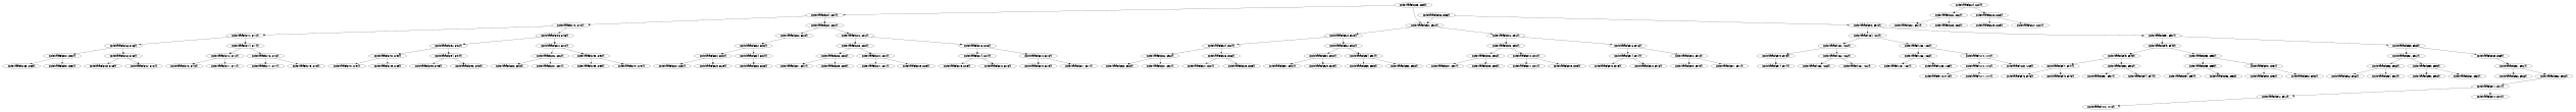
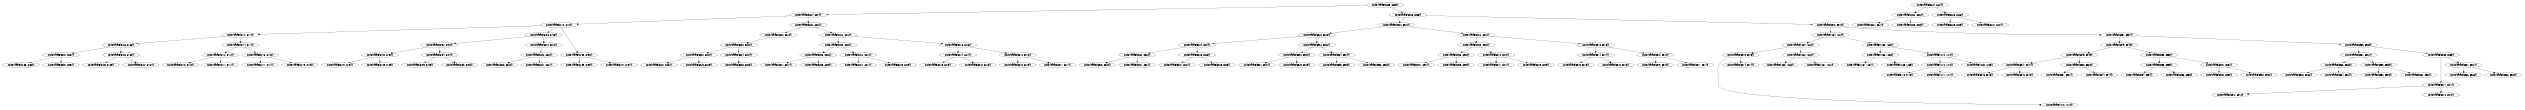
  digraph {
    edge [arrowhead=box]
    n1 [label="Node{data=[6885, 6885]}"]
    n2 [label="Node{data=[6804, 6804]}"]
    n3 [label="Node{data=[6936, 6936]}"]
    n4 [label="Node{data=[6778, 6778]}"]
    n5 [label="Node{data=[6820, 6820]}"]
    n6 [label="Node{data=[6920, 6920]}"]
    n7 [label="Node{data=[6973, 6973]}"]
    n8 [label="Node{data=[6770, 6770]}"]
    n9 [label="Node{data=[6796, 6796]}"]
    n10 [label="Node{data=[6812, 6812]}"]
    n11 [label="Node{data=[6828, 6828]}"]
    n12 [label="Node{data=[6766, 6766]}"]
    n13 [label="Node{data=[6774, 6774]}"]
    n14 [label="Node{data=[6792, 6792]}"]
    n15 [label="Node{data=[6800, 6800]}"]
    n16 [label="Node{data=[6581, 6581]}"]
    n17 [label="Node{data=[6768, 6768]}"]
    n18 [label="Node{data=[6772, 6772]}"]
    n19 [label="Node{data=[6776, 6776]}"]
    n20 [label="Node{data=[6551, 6551]}"]
    n21 [label="Node{data=[6765, 6765]}"]
    n22 [label="Node{data=[6767, 6767]}"]
    n23 [label="Node{data=[6769, 6769]}"]
    n24 [label="Node{data=[6771, 6771]}"]
    n25 [label="Node{data=[6773, 6773]}"]
    n26 [label="Node{data=[6775, 6775]}"]
    n27 [label="Node{data=[6777, 6777]}"]
    n28 [label="Node{data=[6790, 6790]}"]
    n29 [label="Node{data=[6794, 6794]}"]
    n30 [label="Node{data=[6798, 6798]}"]
    n31 [label="Node{data=[6802, 6802]}"]
    n32 [label="Node{data=[6789, 6789]}"]
    n33 [label="Node{data=[6791, 6791]}"]
    n34 [label="Node{data=[6793, 6793]}"]
    n35 [label="Node{data=[6795, 6795]}"]
    n36 [label="Node{data=[6797, 6797]}"]
    n37 [label="Node{data=[6799, 6799]}"]
    n38 [label="Node{data=[6801, 6801]}"]
    n39 [label="Node{data=[6803, 6803]}"]
    n40 [label="Node{data=[6808, 6808]}"]
    n41 [label="Node{data=[6816, 6816]}"]
    n42 [label="Node{data=[6832, 6832]}"]
    n43 [label="Node{data=[6806, 6806]}"]
    n44 [label="Node{data=[6810, 6810]}"]
    n45 [label="Node{data=[6814, 6814]}"]
    n46 [label="Node{data=[6818, 6818]}"]
    n47 [label="Node{data=[6805, 6805]}"]
    n48 [label="Node{data=[6807, 6807]}"]
    n49 [label="Node{data=[6809, 6809]}"]
    n50 [label="Node{data=[6811, 6811]}"]
    n51 [label="Node{data=[6813, 6813]}"]
    n52 [label="Node{data=[6815, 6815]}"]
    n53 [label="Node{data=[6817, 6817]}"]
    n54 [label="Node{data=[6819, 6819]}"]
    n55 [label="Node{data=[6824, 6824]}"]
    n56 [label="Node{data=[6822, 6822]}"]
    n57 [label="Node{data=[6826, 6826]}"]
    n58 [label="Node{data=[6830, 6830]}"]
    n59 [label="Node{data=[6834, 6834]}"]
    n60 [label="Node{data=[6821, 6821]}"]
    n61 [label="Node{data=[6823, 6823]}"]
    n62 [label="Node{data=[6825, 6825]}"]
    n63 [label="Node{data=[6827, 6827]}"]
    n64 [label="Node{data=[6829, 6829]}"]
    n65 [label="Node{data=[6831, 6831]}"]
    n66 [label="Node{data=[6833, 6833]}"]
    n67 [label="Node{data=[6912, 6912]}"]
    n68 [label="Node{data=[6928, 6928]}"]
    n69 [label="Node{data=[6957, 6957]}"]
    n70 [label="Node{data=[7264, 7264]}"]
    n71 [label="Node{data=[6908, 6908]}"]
    n72 [label="Node{data=[6916, 6916]}"]
    n73 [label="Node{data=[6924, 6924]}"]
    n74 [label="Node{data=[6932, 6932]}"]
    n75 [label="Node{data=[6906, 6906]}"]
    n76 [label="Node{data=[6910, 6910]}"]
    n77 [label="Node{data=[6914, 6914]}"]
    n78 [label="Node{data=[6918, 6918]}"]
    n79 [label="Node{data=[6905, 6905]}"]
    n80 [label="Node{data=[6907, 6907]}"]
    n81 [label="Node{data=[6909, 6909]}"]
    n82 [label="Node{data=[6911, 6911]}"]
    n83 [label="Node{data=[6913, 6913]}"]
    n84 [label="Node{data=[6915, 6915]}"]
    n85 [label="Node{data=[6917, 6917]}"]
    n86 [label="Node{data=[6919, 6919]}"]
    n87 [label="Node{data=[6922, 6922]}"]
    n88 [label="Node{data=[6926, 6926]}"]
    n89 [label="Node{data=[6930, 6930]}"]
    n90 [label="Node{data=[6934, 6934]}"]
    n91 [label="Node{data=[6921, 6921]}"]
    n92 [label="Node{data=[6923, 6923]}"]
    n93 [label="Node{data=[6925, 6925]}"]
    n94 [label="Node{data=[6927, 6927]}"]
    n95 [label="Node{data=[6929, 6929]}"]
    n96 [label="Node{data=[6931, 6931]}"]
    n97 [label="Node{data=[6933, 6933]}"]
    n98 [label="Node{data=[6935, 6935]}"]
    n99 [label="Node{data=[6949, 6949]}"]
    n100 [label="Node{data=[6965, 6965]}"]
    n101 [label="Node{data=[7260, 7260]}"]
    n102 [label="Node{data=[7268, 7268]}"]
    n103 [label="Node{data=[6945, 6945]}"]
    n104 [label="Node{data=[6953, 6953]}"]
    n105 [label="Node{data=[6961, 6961]}"]
    n106 [label="Node{data=[6969, 6969]}"]
    n107 [label="Node{data=[6938, 6938]}"]
    n108 [label="Node{data=[6947, 6947]}"]
    n109 [label="Node{data=[6951, 6951]}"]
    n110 [label="Node{data=[6955, 6955]}"]
    n111 [label="Node{data=[6937, 6937]}"]
    n112 [label="Node{data=[6944, 6944]}"]
    n113 [label="Node{data=[6946, 6946]}"]
    n114 [label="Node{data=[6948, 6948]}"]
    n115 [label="Node{data=[6950, 6950]}"]
    n116 [label="Node{data=[6952, 6952]}"]
    n117 [label="Node{data=[6954, 6954]}"]
    n118 [label="Node{data=[6956, 6956]}"]
    n119 [label="Node{data=[6959, 6959]}"]
    n120 [label="Node{data=[6963, 6963]}"]
    n121 [label="Node{data=[6967, 6967]}"]
    n122 [label="Node{data=[6971, 6971]}"]
    n123 [label="Node{data=[6958, 6958]}"]
    n124 [label="Node{data=[6960, 6960]}"]
    n125 [label="Node{data=[6962, 6962]}"]
    n126 [label="Node{data=[6964, 6964]}"]
    n127 [label="Node{data=[6966, 6966]}"]
    n128 [label="Node{data=[6968, 6968]}"]
    n129 [label="Node{data=[6970, 6970]}"]
    n130 [label="Node{data=[6972, 6972]}"]
    n131 [label="Node{data=[6975, 6975]}"]
    n132 [label="Node{data=[7262, 7262]}"]
    n133 [label="Node{data=[7266, 7266]}"]
    n134 [label="Node{data=[7270, 7270]}"]
    n135 [label="Node{data=[6974, 6974]}"]
    n136 [label="Node{data=[7018, 7018]}"]
    n137 [label="Node{data=[7261, 7261]}"]
    n138 [label="Node{data=[7263, 7263]}"]
    n139 [label="Node{data=[7265, 7265]}"]
    n140 [label="Node{data=[7267, 7267]}"]
    n141 [label="Node{data=[7269, 7269]}"]
    n142 [label="Node{data=[7272, 7272]}"]
    n143 [label="Node{data=[7271, 7271]}"]
    n144 [label="Node{data=[9113, 9113]}"]
    n1 -> n2 [arrowhead=normal]
-   n1 -> n6 [arrowhead=normal]
+   n1 -> n3 [arrowhead=normal]
    n2 -> n4
    n2 -> n5
    n3 -> n6
    n3 -> n7 [arrowhead=normal]
    n4 -> n8
    n4 -> n9 [arrowhead=normal]
    n5 -> n10
    n5 -> n11 [arrowhead=normal]
    n6 -> n67 [arrowhead=normal]
    n6 -> n68
    n7 -> n69
    n7 -> n70 [arrowhead=normal]
    n8 -> n12 [arrowhead=normal]
    n8 -> n13
    n9 -> n14
    n9 -> n15
    n10 -> n40
    n10 -> n41
    n11 -> n42
    n12 -> n16 [arrowhead=normal]
    n12 -> n17
    n13 -> n18
    n13 -> n19 [arrowhead=normal]
    n14 -> n28
    n14 -> n29
-   n15 -> n30
+   n4 -> n30
    n15 -> n31 [arrowhead=normal]
    n16 -> n20 [arrowhead=normal]
    n16 -> n21 [arrowhead=normal]
    n17 -> n22
    n17 -> n23 [arrowhead=normal]
    n18 -> n24 [arrowhead=normal]
    n18 -> n25
    n19 -> n26 [arrowhead=normal]
    n19 -> n27
    n28 -> n32 [arrowhead=normal]
    n28 -> n33 [arrowhead=normal]
    n29 -> n34
    n29 -> n35 [arrowhead=normal]
    n30 -> n36
    n30 -> n37 [arrowhead=normal]
    n31 -> n38 [arrowhead=normal]
    n31 -> n39
    n40 -> n43
    n40 -> n44
    n41 -> n45
    n41 -> n46
    n42 -> n58
    n42 -> n59 [arrowhead=normal]
    n43 -> n47 [arrowhead=normal]
    n43 -> n48
    n44 -> n49 [arrowhead=normal]
    n44 -> n50 [arrowhead=normal]
    n45 -> n51
    n45 -> n52 [arrowhead=normal]
    n46 -> n53
    n46 -> n54
    n55 -> n56
    n55 -> n57
    n56 -> n60
    n56 -> n61 [arrowhead=normal]
    n57 -> n62 [arrowhead=normal]
    n57 -> n63 [arrowhead=normal]
    n58 -> n64
    n58 -> n65
    n59 -> n66
    n67 -> n71
    n67 -> n72 [arrowhead=normal]
    n68 -> n73 [arrowhead=normal]
    n68 -> n74
    n69 -> n99
    n69 -> n100 [arrowhead=normal]
    n70 -> n101
    n70 -> n102 [arrowhead=normal]
    n71 -> n75 [arrowhead=normal]
    n71 -> n76
    n72 -> n77 [arrowhead=normal]
    n72 -> n78 [arrowhead=normal]
    n73 -> n87 [arrowhead=normal]
    n73 -> n88 [arrowhead=normal]
    n74 -> n89 [arrowhead=normal]
    n74 -> n90
    n75 -> n79
    n75 -> n80 [arrowhead=normal]
    n76 -> n81 [arrowhead=normal]
    n76 -> n82
    n77 -> n83
    n77 -> n84 [arrowhead=normal]
    n78 -> n85 [arrowhead=normal]
    n78 -> n86
    n87 -> n91 [arrowhead=normal]
    n87 -> n92
    n88 -> n93 [arrowhead=normal]
    n88 -> n94 [arrowhead=normal]
    n89 -> n95
    n89 -> n96
    n90 -> n97 [arrowhead=normal]
    n90 -> n98 [arrowhead=normal]
    n99 -> n103
    n99 -> n104 [arrowhead=normal]
    n100 -> n105
    n100 -> n106 [arrowhead=normal]
    n101 -> n131
    n101 -> n132 [arrowhead=normal]
    n102 -> n133
    n102 -> n134 [arrowhead=normal]
    n103 -> n107
    n103 -> n108
    n104 -> n109
    n104 -> n110
    n105 -> n119 [arrowhead=normal]
    n105 -> n120 [arrowhead=normal]
    n106 -> n121
-   n128 -> n122 [arrowhead=normal]
+   n106 -> n122 [arrowhead=normal]
    n107 -> n111
    n107 -> n112 [arrowhead=normal]
    n108 -> n113 [arrowhead=normal]
    n108 -> n114
    n109 -> n115 [arrowhead=normal]
    n109 -> n116
    n110 -> n117 [arrowhead=normal]
    n110 -> n118
    n119 -> n123
    n119 -> n124
    n120 -> n125 [arrowhead=normal]
    n120 -> n126 [arrowhead=normal]
    n121 -> n127
    n121 -> n128
    n122 -> n129
    n122 -> n130
    n131 -> n135
-   n130 -> n136
+   n131 -> n136
    n132 -> n137 [arrowhead=normal]
    n132 -> n138
    n133 -> n139
    n133 -> n140
    n134 -> n141 [arrowhead=normal]
    n134 -> n142 [arrowhead=normal]
    n142 -> n143 [arrowhead=normal]
    n142 -> n144 [arrowhead=normal]
  }
